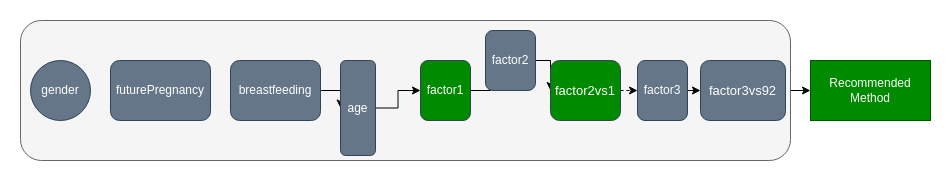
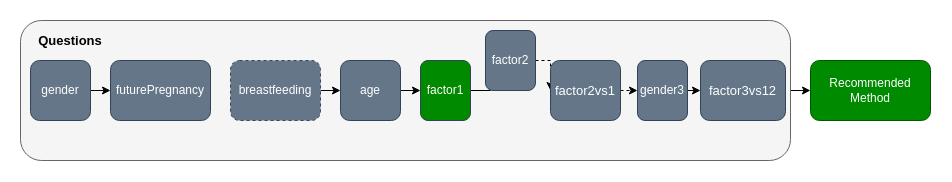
  <mxCell id="0" />
  <mxCell id="1" parent="0" />
  <mxCell id="2" style="edgeStyle=orthogonalEdgeStyle;rounded=0;orthogonalLoop=1;jettySize=auto;html=1;exitX=1;exitY=0.5;exitDx=0;exitDy=0;entryX=0;entryY=0.5;entryDx=0;entryDy=0;" parent="1" source="3" target="15" edge="1"><mxGeometry relative="1" as="geometry" /></mxCell>
  <mxCell id="3" value="" style="rounded=1;whiteSpace=wrap;html=1;fillColor=#f5f5f5;strokeColor=#666666;fontColor=#333333;" parent="1" vertex="1"><mxGeometry x="20" y="20" width="770" height="140" as="geometry" /></mxCell>
- <mxCell id="5" value="gender" style="ellipse;whiteSpace=wrap;html=1;fillColor=#647687;strokeColor=#314354;fontColor=#ffffff;" parent="1" vertex="1"><mxGeometry x="30" y="60" width="60" height="60" as="geometry" /></mxCell>
+ <mxCell id="4" style="edgeStyle=orthogonalEdgeStyle;rounded=0;orthogonalLoop=1;jettySize=auto;html=1;exitX=1;exitY=0.5;exitDx=0;exitDy=0;entryX=0;entryY=0.5;entryDx=0;entryDy=0;" parent="1" source="5" target="6" edge="1"><mxGeometry relative="1" as="geometry" /></mxCell>
+ <mxCell id="5" value="gender" style="rounded=1;whiteSpace=wrap;html=1;fillColor=#647687;strokeColor=#314354;fontColor=#ffffff;" parent="1" vertex="1"><mxGeometry x="30" y="60" width="60" height="60" as="geometry" /></mxCell>
  <mxCell id="6" value="futurePregnancy" style="rounded=1;whiteSpace=wrap;html=1;fillColor=#647687;strokeColor=#314354;fontColor=#ffffff;" parent="1" vertex="1"><mxGeometry x="110" y="60" width="100" height="60" as="geometry" /></mxCell>
  <mxCell id="7" style="edgeStyle=orthogonalEdgeStyle;rounded=0;orthogonalLoop=1;jettySize=auto;html=1;exitX=1;exitY=0.5;exitDx=0;exitDy=0;entryX=0;entryY=0.5;entryDx=0;entryDy=0;" parent="1" source="8" target="10" edge="1"><mxGeometry relative="1" as="geometry" /></mxCell>
- <mxCell id="8" value="breastfeeding" style="rounded=1;whiteSpace=wrap;html=1;fillColor=#647687;strokeColor=#314354;fontColor=#ffffff;" parent="1" vertex="1"><mxGeometry x="230" y="60" width="90" height="60" as="geometry" /></mxCell>
+ <mxCell id="8" value="breastfeeding" style="rounded=1;whiteSpace=wrap;html=1;fillColor=#647687;strokeColor=#314354;fontColor=#ffffff;dashed=1;" parent="1" vertex="1"><mxGeometry x="230" y="60" width="90" height="60" as="geometry" /></mxCell>
  <mxCell id="9" style="edgeStyle=orthogonalEdgeStyle;rounded=0;orthogonalLoop=1;jettySize=auto;html=1;exitX=1;exitY=0.5;exitDx=0;exitDy=0;entryX=0;entryY=0.5;entryDx=0;entryDy=0;" parent="1" source="10" target="12" edge="1"><mxGeometry relative="1" as="geometry" /></mxCell>
- <mxCell id="10" value="age" style="rounded=1;whiteSpace=wrap;html=1;fillColor=#647687;strokeColor=#314354;fontColor=#ffffff;" parent="1" vertex="1"><mxGeometry x="340" y="60" width="35" height="95" as="geometry" /></mxCell>
+ <mxCell id="10" value="age" style="rounded=1;whiteSpace=wrap;html=1;fillColor=#647687;strokeColor=#314354;fontColor=#ffffff;" parent="1" vertex="1"><mxGeometry x="340" y="60" width="60" height="60" as="geometry" /></mxCell>
  <mxCell id="11" value="" style="edgeStyle=orthogonalEdgeStyle;rounded=0;orthogonalLoop=1;jettySize=auto;html=1;" parent="1" source="12" target="14" edge="1"><mxGeometry relative="1" as="geometry" /></mxCell>
  <mxCell id="12" value="factor1" style="rounded=1;whiteSpace=wrap;html=1;fillColor=#008a00;strokeColor=#314354;fontColor=#ffffff;" parent="1" vertex="1"><mxGeometry x="420" y="60" width="50" height="60" as="geometry" /></mxCell>
- <mxCell id="13" style="edgeStyle=orthogonalEdgeStyle;rounded=0;orthogonalLoop=1;jettySize=auto;html=1;exitX=1;exitY=0.5;exitDx=0;exitDy=0;entryX=0;entryY=0.5;entryDx=0;entryDy=0;fontSize=13;" parent="1" source="14" target="18" edge="1"><mxGeometry relative="1" as="geometry" /></mxCell>
+ <mxCell id="13" style="edgeStyle=orthogonalEdgeStyle;rounded=0;orthogonalLoop=1;jettySize=auto;html=1;exitX=1;exitY=0.5;exitDx=0;exitDy=0;entryX=0;entryY=0.5;entryDx=0;entryDy=0;fontSize=13;dashed=1;" parent="1" source="14" target="18" edge="1"><mxGeometry relative="1" as="geometry" /></mxCell>
  <mxCell id="14" value="factor2" style="rounded=1;whiteSpace=wrap;html=1;fillColor=#647687;strokeColor=#314354;fontColor=#ffffff;" parent="1" vertex="1"><mxGeometry x="485" y="30" width="50" height="60" as="geometry" /></mxCell>
- <mxCell id="15" value="Recommended Method" style="whiteSpace=wrap;html=1;fillColor=#008a00;strokeColor=#005700;fontColor=#ffffff;rounded=0;" parent="1" vertex="1"><mxGeometry x="810" y="60" width="120" height="60" as="geometry" /></mxCell>
+ <mxCell id="15" value="Recommended Method" style="rounded=1;whiteSpace=wrap;html=1;fillColor=#008a00;strokeColor=#005700;fontColor=#ffffff;" parent="1" vertex="1"><mxGeometry x="810" y="60" width="120" height="60" as="geometry" /></mxCell>
+ <mxCell id="16" value="Questions" style="text;html=1;strokeColor=none;fillColor=none;align=center;verticalAlign=middle;whiteSpace=wrap;rounded=0;fontStyle=1;fontSize=13;" parent="1" vertex="1"><mxGeometry x="30" y="30" width="80" height="20" as="geometry" /></mxCell>
  <mxCell id="17" style="edgeStyle=orthogonalEdgeStyle;rounded=0;orthogonalLoop=1;jettySize=auto;html=1;exitX=1;exitY=0.5;exitDx=0;exitDy=0;entryX=0;entryY=0.5;entryDx=0;entryDy=0;fontSize=13;dashed=1;" parent="1" source="18" target="21" edge="1"><mxGeometry relative="1" as="geometry" /></mxCell>
- <mxCell id="18" value="factor2vs1" style="rounded=1;whiteSpace=wrap;html=1;fontSize=13;fillColor=#008a00;strokeColor=#314354;fontColor=#ffffff;" parent="1" vertex="1"><mxGeometry x="550" y="60" width="70" height="60" as="geometry" /></mxCell>
- <mxCell id="19" value="factor3vs92" style="rounded=1;whiteSpace=wrap;html=1;fontSize=13;fillColor=#647687;strokeColor=#314354;fontColor=#ffffff;" parent="1" vertex="1"><mxGeometry x="700" y="60" width="85" height="60" as="geometry" /></mxCell>
+ <mxCell id="18" value="factor2vs1" style="rounded=1;whiteSpace=wrap;html=1;fontSize=13;fillColor=#647687;strokeColor=#314354;fontColor=#ffffff;" parent="1" vertex="1"><mxGeometry x="550" y="60" width="70" height="60" as="geometry" /></mxCell>
+ <mxCell id="19" value="factor3vs12" style="rounded=1;whiteSpace=wrap;html=1;fontSize=13;fillColor=#647687;strokeColor=#314354;fontColor=#ffffff;" parent="1" vertex="1"><mxGeometry x="700" y="60" width="85" height="60" as="geometry" /></mxCell>
  <mxCell id="20" style="edgeStyle=orthogonalEdgeStyle;rounded=0;orthogonalLoop=1;jettySize=auto;html=1;exitX=1;exitY=0.5;exitDx=0;exitDy=0;entryX=0;entryY=0.5;entryDx=0;entryDy=0;fontSize=13;" parent="1" source="21" target="19" edge="1"><mxGeometry relative="1" as="geometry" /></mxCell>
- <mxCell id="21" value="factor3" style="rounded=1;whiteSpace=wrap;html=1;fillColor=#647687;strokeColor=#314354;fontColor=#ffffff;" parent="1" vertex="1"><mxGeometry x="637" y="60" width="50" height="60" as="geometry" /></mxCell>
+ <mxCell id="21" value="gender3" style="rounded=1;whiteSpace=wrap;html=1;fillColor=#647687;strokeColor=#314354;fontColor=#ffffff;" parent="1" vertex="1"><mxGeometry x="637" y="60" width="50" height="60" as="geometry" /></mxCell>
